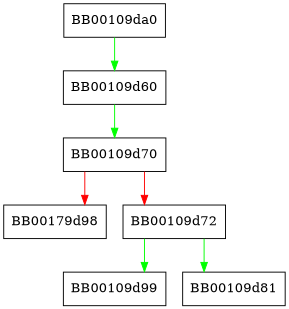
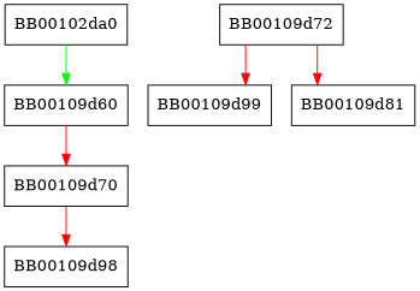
  digraph {
    splines=ortho
    node [shape=box]
    edge [color=red]
    BB00109d60
    BB00109d70
-   BB00109da0
-   BB00109d98 [label=BB00179d98]
+   BB00109da0 [label=BB00102da0]
+   BB00109d98
    BB00109d72
    n6 [label=BB00109d99]
    BB00109d81
-   BB00109d60 -> BB00109d70 [color=green]
+   BB00109d60 -> BB00109d70
    BB00109d70 -> BB00109d98
-   BB00109d70 -> BB00109d72
    BB00109da0 -> BB00109d60 [color=green]
-   BB00109d72 -> n6 [color=green]
-   BB00109d72 -> BB00109d81 [color=green]
+   BB00109d72 -> n6
+   BB00109d72 -> BB00109d81
  }
